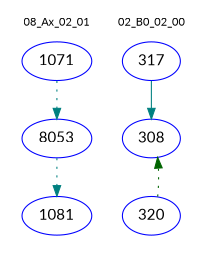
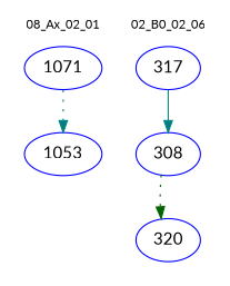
  digraph {
    fontname=Lato
    node [color=blue fontname=Lato]
    edge [color=teal fontname=Lato style=dotted]
    n1 [label=1071]
-   n2 [label=8053]
-   n3 [label=1081]
+   n2 [label=1053]
    n4 [label=317]
    n5 [label=308]
    n6 [label=320]
    subgraph cluster_1 {
      color=white
      fontsize=10
      label="08_Ax_02_01"
      n1
      n2
-     n3
    }
    subgraph cluster_2 {
      color=white
      fontsize=10
-     label="02_B0_02_00"
+     label="02_B0_02_06"
      n4
      n5
      n6
    }
    n1 -> n2
-   n2 -> n3
    n4 -> n5 [style=solid]
-   n6 -> n5 [color=darkgreen]
+   n5 -> n6 [color=darkgreen]
  }
